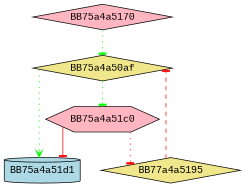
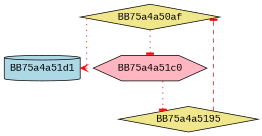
  digraph {
    fontname="Liberation Mono"
    splines=ortho
    node [fillcolor=khaki fontname="Liberation Mono" shape=diamond style=filled]
    edge [arrowhead=tee color=red fontname="Liberation Mono" style=dotted]
    n1 [label=BB75a4a50af]
-   BB75a4a5170 [fillcolor=lightpink]
    BB75a4a51d1 [fillcolor=lightblue shape=cylinder]
    BB75a4a51c0 [fillcolor=lightpink shape=hexagon]
-   BB75a4a5195 [label=BB77a4a5195]
-   n1 -> BB75a4a51d1 [arrowhead=vee color=green]
-   n1 -> BB75a4a51c0 [color=green]
-   BB75a4a5170 -> n1 [color=green]
-   BB75a4a51c0 -> BB75a4a51d1 [style=solid]
+   BB75a4a5195
+   n1 -> BB75a4a51d1 [arrowhead=vee]
+   n1 -> BB75a4a51c0
    BB75a4a51c0 -> BB75a4a5195
    BB75a4a5195 -> n1 [style=dashed]
  }
